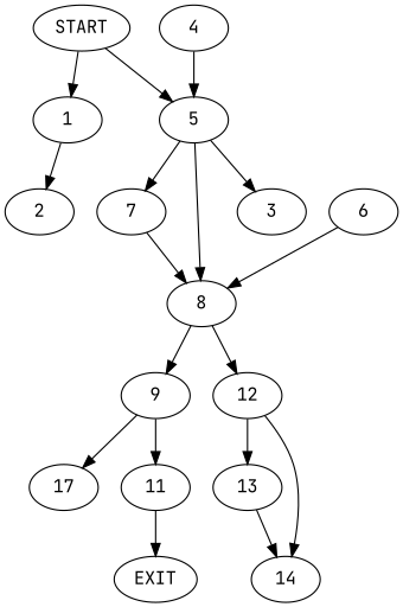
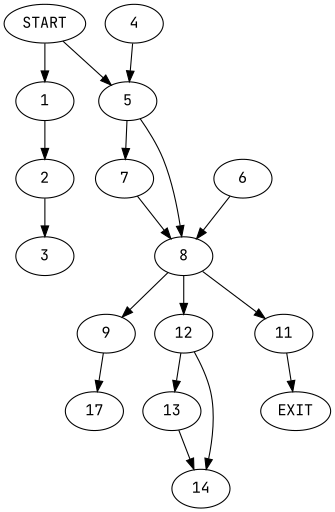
  digraph {
    fontname="JetBrains Mono"
    node [fontname="JetBrains Mono"]
    edge [fontname="JetBrains Mono"]
    n1 [label=START]
    1
    5
    2
    7
    8
    3
    4
    6
    9
    12
    n12 [label=17]
    11
    13
    14
    n16 [label=EXIT]
    n1 -> 1
    n1 -> 5
    1 -> 2
    5 -> 7
    5 -> 8
-   5 -> 3
+   2 -> 3
    7 -> 8
    8 -> 9
    8 -> 12
    4 -> 5
    6 -> 8
    9 -> n12
-   9 -> 11
+   8 -> 11
    12 -> 13
    12 -> 14
    11 -> n16
    13 -> 14
  }
